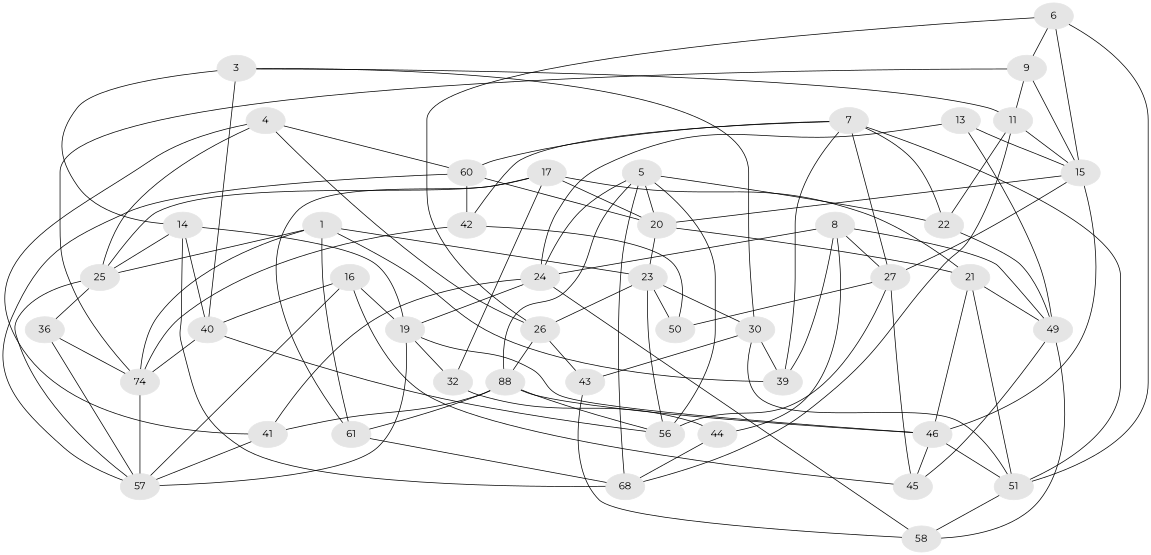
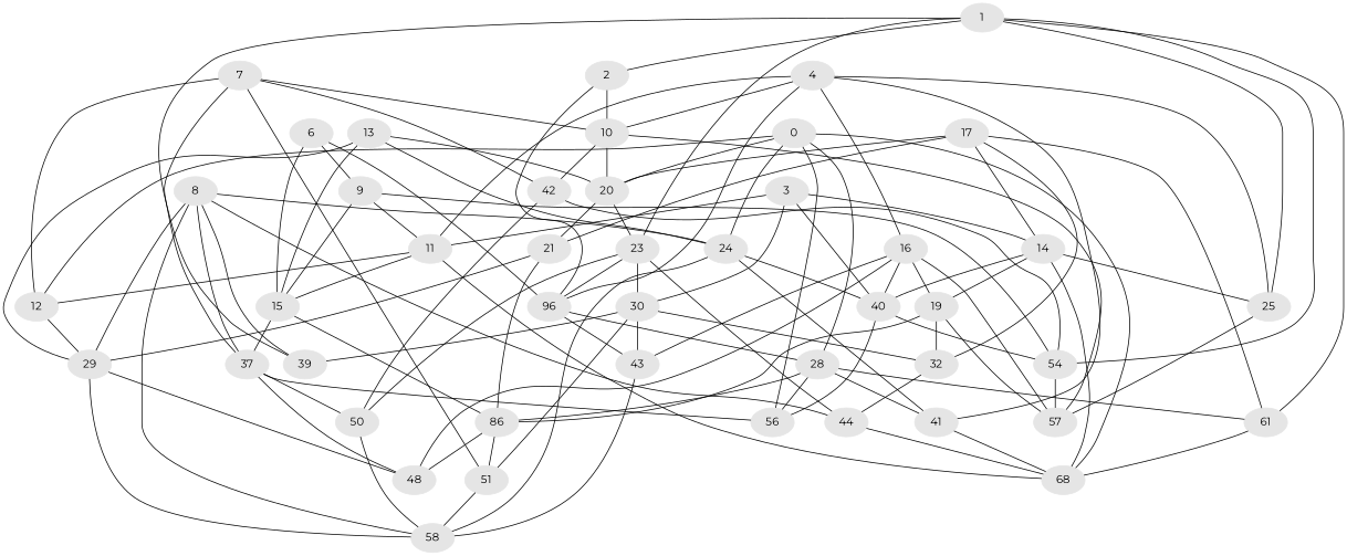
  graph {
    fontname=Montserrat
    node [color=gray90 fontname=Montserrat style=filled]
    edge [fontname=Montserrat]
    1 [super="+31"]
+   2
    23 [super="+66"]
    25 [super="+35"]
    39
-   54 [super="+70" label=74]
+   54 [super="+70"]
    61
-   10 [super="+71" label=60]
-   26 [super="+52"]
+   10 [super="+71"]
+   26 [super="+52" label=96]
    30 [super="+45"]
    44
    50
    57 [super="+63"]
-   36
    68 [super="+74"]
    20 [super="+62"]
    n17 [label=42]
    19 [super="+73"]
-   46 [super="+53"]
+   46 [super="+53" label=86]
    32
-   28 [super="+42" label=88]
+   28 [super="+42"]
    43
    11 [super="+75"]
-   22
+   22 [label=12]
    15 [super="+65"]
    3
    14 [super="+60"]
    40 [super="+47"]
    51 [super="+72"]
    56
    4 [super="+37"]
    16 [super="+18"]
    41
-   48 [label=45]
-   5 [super="+59"]
+   48
+   5 [super="+59" label=0]
    24 [super="+55"]
    21 [super="+69"]
-   29 [super="+34" label=49]
+   29 [super="+34"]
    58 [super="+67"]
    6
    9
-   27 [super="+64"]
+   27 [super="+64" label=37]
    7 [super="+12"]
    8 [super="+33"]
    13
    17 [super="+38"]
+   1 -- 2
    1 -- 23
    1 -- 25
    1 -- 39
    1 -- 54
    1 -- 61
+   2 -- 10
+   2 -- 26
    23 -- 26
    23 -- 30
-   23 -- 56
+   23 -- 44
    23 -- 50
    25 -- 57
-   25 -- 36
    54 -- 57
    61 -- 68
    10 -- 57
    10 -- 20
    10 -- n17
    26 -- 28
    26 -- 43
    30 -- 39
+   30 -- 32
    30 -- 43
    30 -- 51
    44 -- 68
-   36 -- 54
-   36 -- 57
+   50 -- 58
    20 -- 23
    20 -- 21
    n17 -- 54
    n17 -- 50
    19 -- 57
    19 -- 46
    19 -- 32
    46 -- 51
    46 -- 48
    32 -- 44
    28 -- 61
    28 -- 46
    28 -- 56
    28 -- 41
    43 -- 58
    11 -- 68
    11 -- 22
    11 -- 15
    22 -- 29
    15 -- 46
    15 -- 27
    3 -- 30
    3 -- 11
    3 -- 14
    3 -- 40
    14 -- 25
    14 -- 68
    14 -- 19
    14 -- 40
    40 -- 54
    40 -- 56
    51 -- 58
    4 -- 25
    4 -- 10
    4 -- 26
+   4 -- 11
+   4 -- 16
    4 -- 41
    16 -- 57
    16 -- 19
+   16 -- 43
    16 -- 40
    16 -- 48
-   41 -- 57
+   41 -- 68
    5 -- 68
    5 -- 20
    5 -- 28
    5 -- 22
    5 -- 56
    5 -- 24
-   24 -- 19
+   24 -- 40
    24 -- 41
    24 -- 58
    21 -- 46
-   21 -- 51
    21 -- 29
    29 -- 48
    29 -- 58
    6 -- 26
    6 -- 15
-   6 -- 51
    6 -- 9
    9 -- 54
    9 -- 11
    9 -- 15
    27 -- 50
    27 -- 56
    27 -- 48
-   7 -- 39
    7 -- 10
    7 -- n17
    7 -- 22
    7 -- 51
    7 -- 27
    8 -- 39
    8 -- 44
    8 -- 24
    8 -- 29
+   8 -- 58
    8 -- 27
-   15 -- 20
+   13 -- 20
    13 -- 15
    13 -- 24
    13 -- 29
-   17 -- 25
+   17 -- 14
    17 -- 61
    17 -- 20
    17 -- 32
    17 -- 21 [weight=2]
  }
